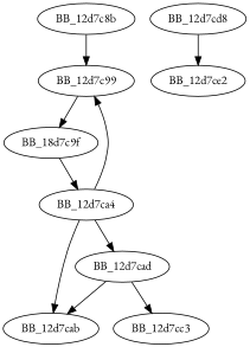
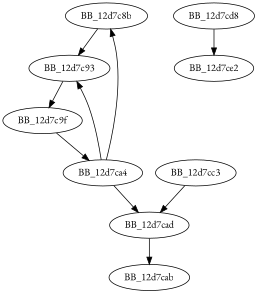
  digraph {
    fontname="EB Garamond"
    node [fontname="EB Garamond"]
    edge [fontname="EB Garamond"]
    BB_12d7c8b
-   BB_12d7c99
-   BB_12d7c9f [label=BB_18d7c9f]
+   BB_12d7c99 [label=BB_12d7c93]
+   BB_12d7c9f
    BB_12d7ca4
    BB_12d7cab
    BB_12d7cad
    BB_12d7cc3
    BB_12d7cd8
    BB_12d7ce2
    BB_12d7c8b -> BB_12d7c99
    BB_12d7c99 -> BB_12d7c9f
    BB_12d7c9f -> BB_12d7ca4
    BB_12d7ca4 -> BB_12d7c99
-   BB_12d7ca4 -> BB_12d7cab
+   BB_12d7ca4 -> BB_12d7c8b
    BB_12d7ca4 -> BB_12d7cad
    BB_12d7cad -> BB_12d7cab
-   BB_12d7cad -> BB_12d7cc3
+   BB_12d7cc3 -> BB_12d7cad
    BB_12d7cd8 -> BB_12d7ce2
  }
